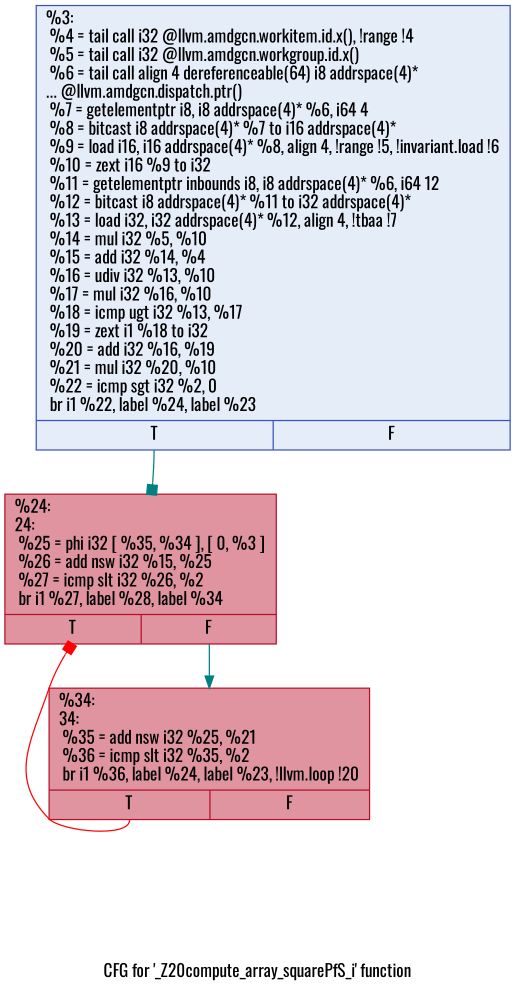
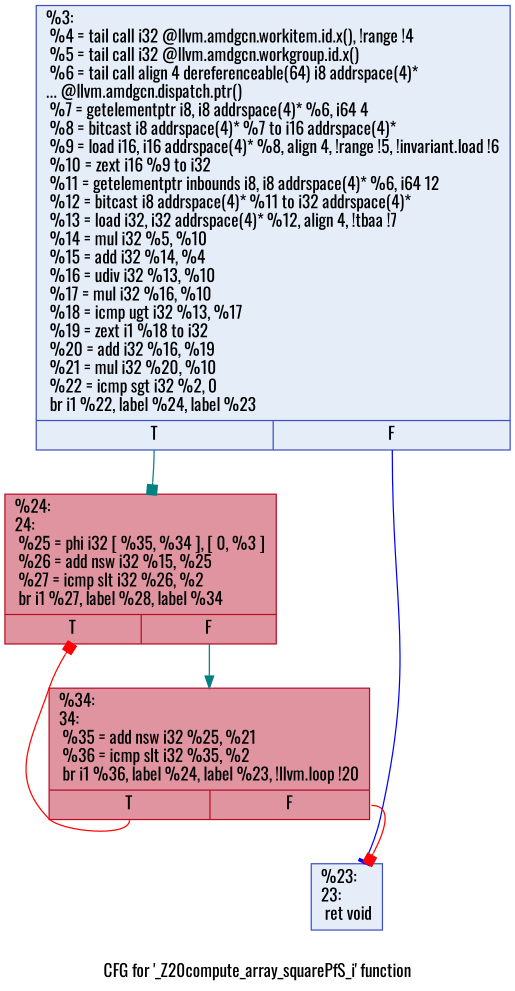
  digraph {
    fontname=Oswald
    label="CFG for '_Z20compute_array_squarePfS_i' function"
    node [color="#3d50c3ff" fillcolor="#c5d6f270" fontname=Oswald shape=record style=filled]
    edge [arrowhead=box color=teal fontname=Oswald tailport=s1]
    n1 [label="{%3:\l  %4 = tail call i32 @llvm.amdgcn.workitem.id.x(), !range !4\l  %5 = tail call i32 @llvm.amdgcn.workgroup.id.x()\l  %6 = tail call align 4 dereferenceable(64) i8 addrspace(4)*\l... @llvm.amdgcn.dispatch.ptr()\l  %7 = getelementptr i8, i8 addrspace(4)* %6, i64 4\l  %8 = bitcast i8 addrspace(4)* %7 to i16 addrspace(4)*\l  %9 = load i16, i16 addrspace(4)* %8, align 4, !range !5, !invariant.load !6\l  %10 = zext i16 %9 to i32\l  %11 = getelementptr inbounds i8, i8 addrspace(4)* %6, i64 12\l  %12 = bitcast i8 addrspace(4)* %11 to i32 addrspace(4)*\l  %13 = load i32, i32 addrspace(4)* %12, align 4, !tbaa !7\l  %14 = mul i32 %5, %10\l  %15 = add i32 %14, %4\l  %16 = udiv i32 %13, %10\l  %17 = mul i32 %16, %10\l  %18 = icmp ugt i32 %13, %17\l  %19 = zext i1 %18 to i32\l  %20 = add i32 %16, %19\l  %21 = mul i32 %20, %10\l  %22 = icmp sgt i32 %2, 0\l  br i1 %22, label %24, label %23\l|{<s0>T|<s1>F}}"]
    n2 [color="#b70d28ff" fillcolor="#b70d2870" label="{%24:\l24:                                               \l  %25 = phi i32 [ %35, %34 ], [ 0, %3 ]\l  %26 = add nsw i32 %15, %25\l  %27 = icmp slt i32 %26, %2\l  br i1 %27, label %28, label %34\l|{<s0>T|<s1>F}}"]
+   n3 [label="{%23:\l23:                                               \l  ret void\l}"]
    n4 [color="#b70d28ff" fillcolor="#b70d2870" label="{%34:\l34:                                               \l  %35 = add nsw i32 %25, %21\l  %36 = icmp slt i32 %35, %2\l  br i1 %36, label %24, label %23, !llvm.loop !20\l|{<s0>T|<s1>F}}"]
    n1 -> n2 [tailport=s0]
+   n1 -> n3 [arrowhead=tee color=blue]
    n2 -> n4 [arrowhead=normal]
    n4 -> n2 [color=red tailport=s0]
+   n4 -> n3 [color=red]
  }
